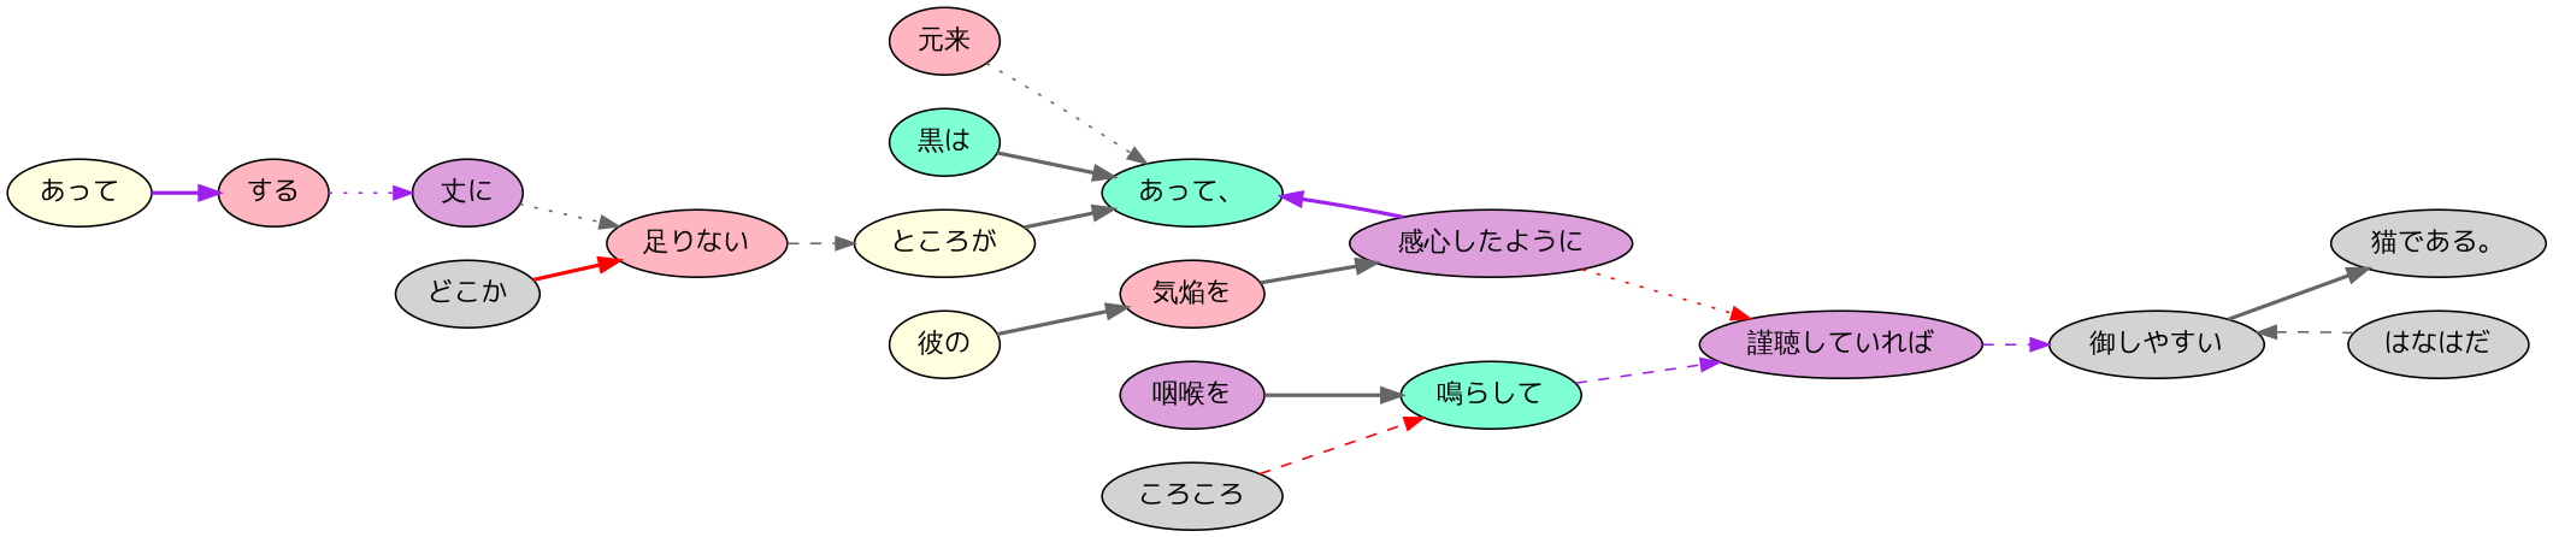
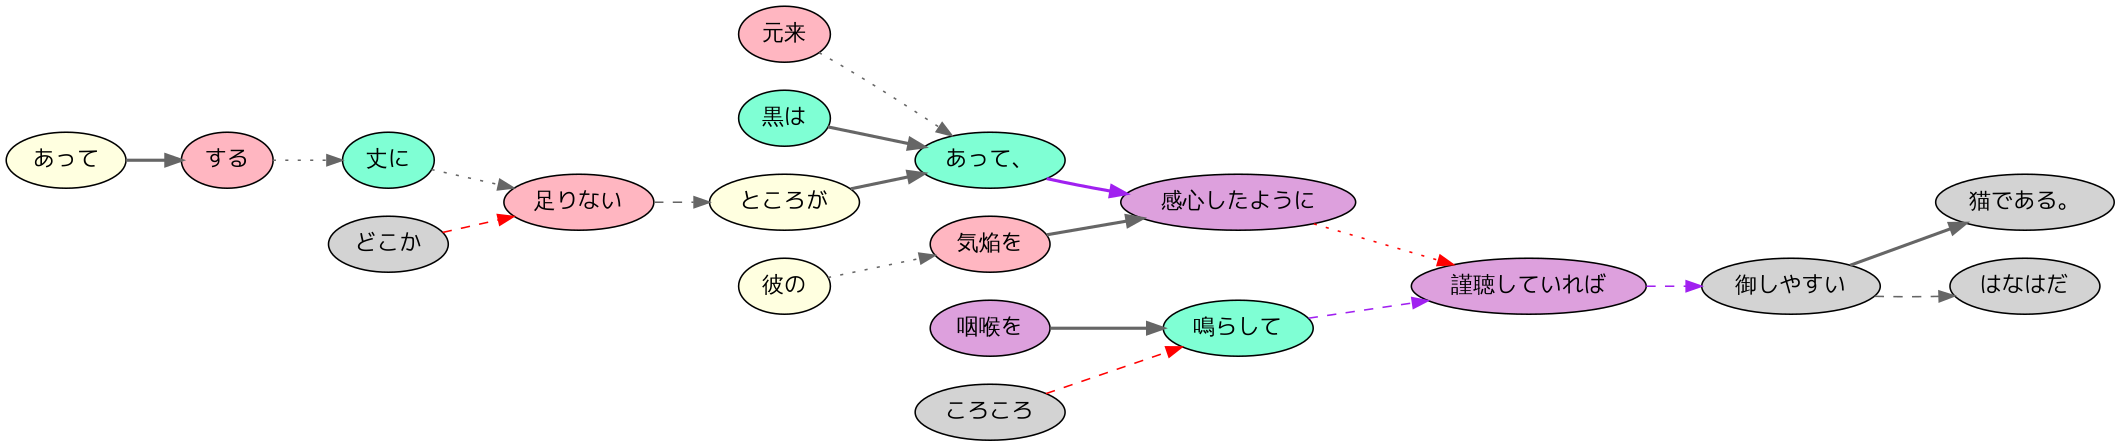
  digraph {
    fontname="DejaVu Sans Mono"
    rankdir=LR
    node [fillcolor=lightgrey fontname="DejaVu Sans Mono" style=filled]
    edge [color=gray40 fontname="DejaVu Sans Mono" style=bold]
    n1 [fillcolor=lightpink label="元来"]
    n2 [fillcolor=aquamarine label="あって、"]
    n3 [fillcolor=plum label="感心したように"]
    n4 [fillcolor=aquamarine label="黒は"]
    n5 [fillcolor=lightyellow label="あって"]
    n6 [fillcolor=lightpink label="する"]
-   n7 [fillcolor=plum label="丈に"]
+   n7 [fillcolor=aquamarine label="丈に"]
    n8 [fillcolor=lightpink label="足りない"]
    n9 [fillcolor=lightyellow label="ところが"]
    n10 [label="どこか"]
    n11 [fillcolor=plum label="謹聴していれば"]
    n12 [fillcolor=lightyellow label="彼の"]
    n13 [fillcolor=lightpink label="気焔を"]
    n14 [label="御しやすい"]
    n15 [fillcolor=plum label="咽喉を"]
    n16 [fillcolor=aquamarine label="鳴らして"]
    n17 [label="ころころ"]
    n18 [label="猫である。"]
    n19 [label="はなはだ"]
    n1 -> n2 [style=dotted]
-   n3 -> n2 [color=purple]
+   n2 -> n3 [color=purple]
    n3 -> n11 [color=red style=dotted]
    n4 -> n2
-   n5 -> n6 [color=purple]
-   n6 -> n7 [color=purple style=dotted]
+   n5 -> n6
+   n6 -> n7 [style=dotted]
    n7 -> n8 [style=dotted]
    n8 -> n9 [style=dashed]
    n9 -> n2
-   n10 -> n8 [color=red]
+   n10 -> n8 [color=red style=dashed]
    n11 -> n14 [color=purple style=dashed]
-   n12 -> n13
+   n12 -> n13 [style=dotted]
    n13 -> n3
    n14 -> n18
    n15 -> n16
    n16 -> n11 [color=purple style=dashed]
    n17 -> n16 [color=red style=dashed]
-   n19 -> n14 [style=dashed]
+   n14 -> n19 [style=dashed]
  }
